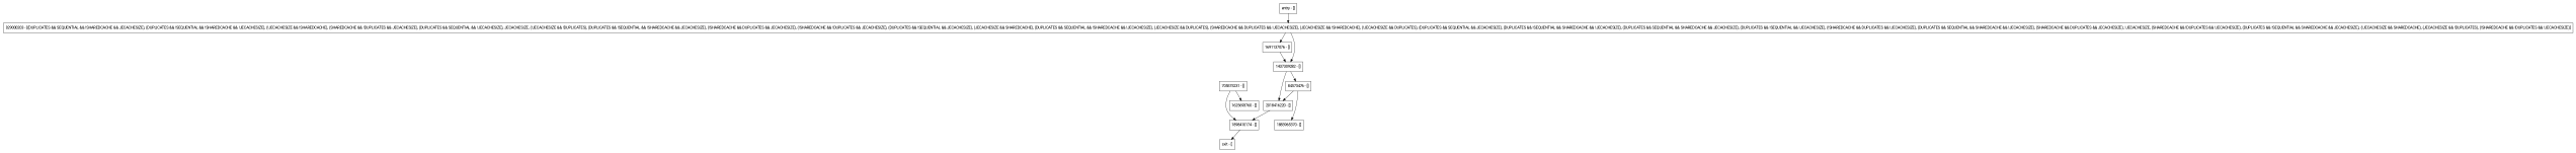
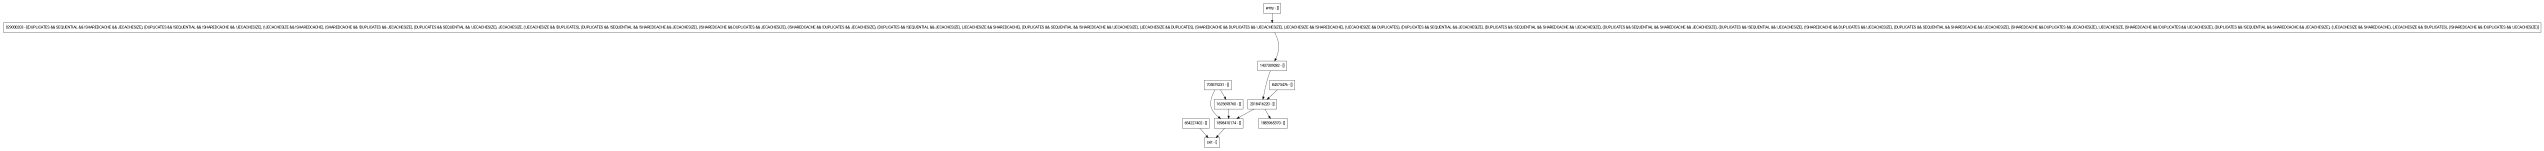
  digraph {
    fontname=Roboto
    node [fontname=Roboto shape=record]
    edge [fontname=Roboto]
    n1 [label="1898410174 - []"]
    n2 [label="exit - []"]
    n3 [label="1883965370 - []"]
+   n4 [label="654227402 - []"]
    n5 [label="705575231 - []"]
    n6 [label="1625693760 - []"]
    n7 [label="84573476 - []"]
    n8 [label="2018416220 - []"]
-   n9 [label="1691137076 - []"]
    n10 [label="1437309282 - []"]
    n11 [label="entry - []"]
    n12 [label="829000203 - [(DUPLICATES && SEQUENTIAL && !SHAREDCACHE && JECACHESIZE), (DUPLICATES && !SEQUENTIAL && !SHAREDCACHE && !JECACHESIZE), (!JECACHESIZE && !SHAREDCACHE), (SHAREDCACHE && !DUPLICATES && JECACHESIZE), (DUPLICATES && SEQUENTIAL && !JECACHESIZE), JECACHESIZE, (!JECACHESIZE && !DUPLICATES), (DUPLICATES && !SEQUENTIAL && !SHAREDCACHE && JECACHESIZE), (!SHAREDCACHE && DUPLICATES && JECACHESIZE), (!SHAREDCACHE && !DUPLICATES && JECACHESIZE), (DUPLICATES && !SEQUENTIAL && JECACHESIZE), (JECACHESIZE && SHAREDCACHE), (DUPLICATES && SEQUENTIAL && !SHAREDCACHE && !JECACHESIZE), (JECACHESIZE && DUPLICATES), (SHAREDCACHE && DUPLICATES && !JECACHESIZE), (JECACHESIZE && !SHAREDCACHE), (!JECACHESIZE && DUPLICATES), (DUPLICATES && SEQUENTIAL && JECACHESIZE), (DUPLICATES && !SEQUENTIAL && SHAREDCACHE && !JECACHESIZE), (DUPLICATES && SEQUENTIAL && SHAREDCACHE && JECACHESIZE), (DUPLICATES && !SEQUENTIAL && !JECACHESIZE), (!SHAREDCACHE && DUPLICATES && !JECACHESIZE), (DUPLICATES && SEQUENTIAL && SHAREDCACHE && !JECACHESIZE), (SHAREDCACHE && DUPLICATES && JECACHESIZE), !JECACHESIZE, (SHAREDCACHE && !DUPLICATES && !JECACHESIZE), (DUPLICATES && !SEQUENTIAL && SHAREDCACHE && JECACHESIZE), (!JECACHESIZE && SHAREDCACHE), (JECACHESIZE && !DUPLICATES), (!SHAREDCACHE && !DUPLICATES && !JECACHESIZE)]"]
    n1 -> n2
+   n4 -> n2
    n5 -> n1
    n5 -> n6
+   n6 -> n1
    n7 -> n8
    n8 -> n1
-   n7 -> n3
-   n9 -> n10
-   n10 -> n7
+   n8 -> n3
    n10 -> n8
    n11 -> n12
-   n12 -> n9
    n12 -> n10
  }
